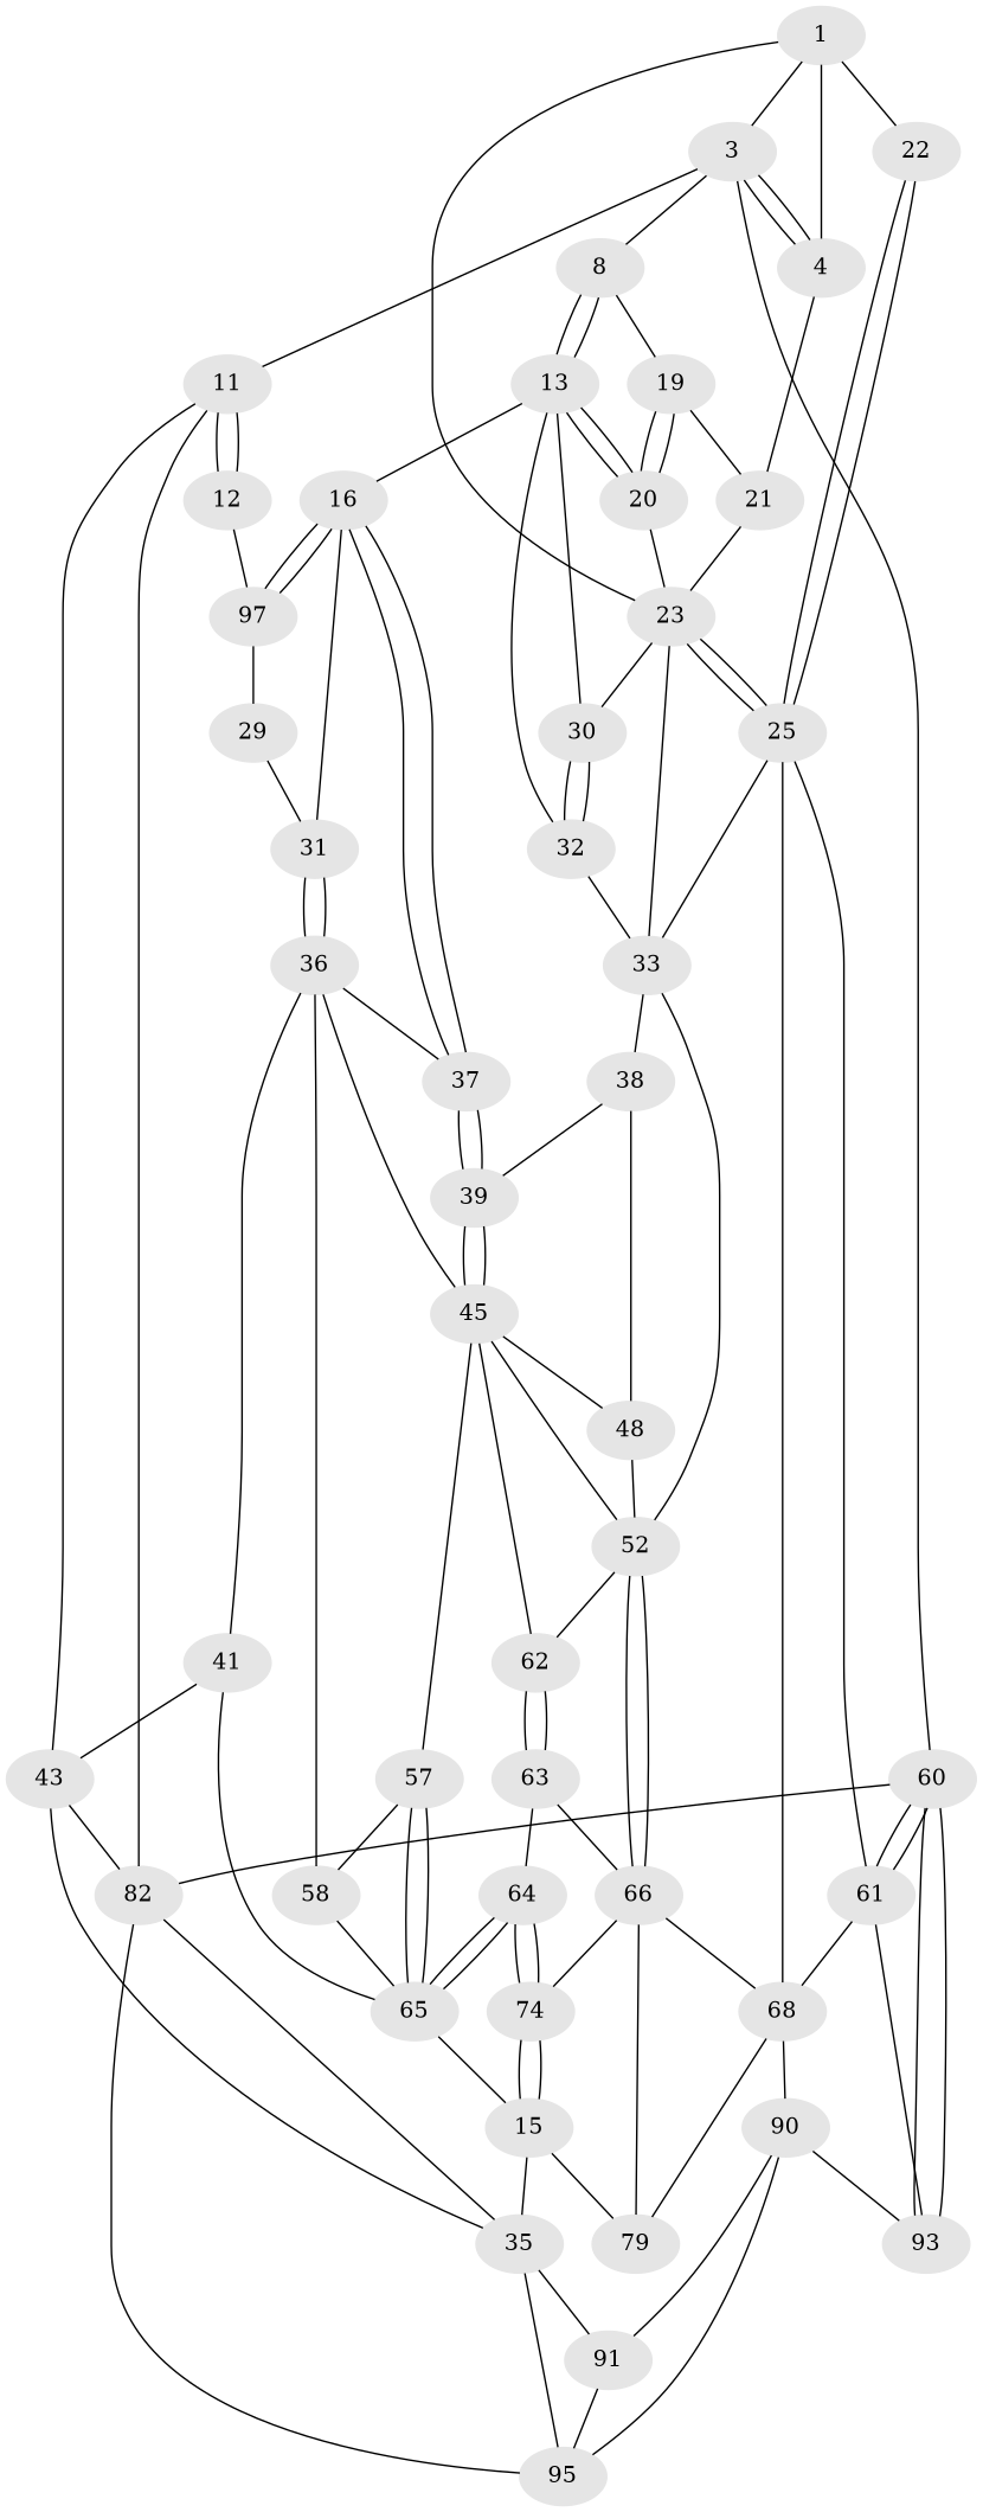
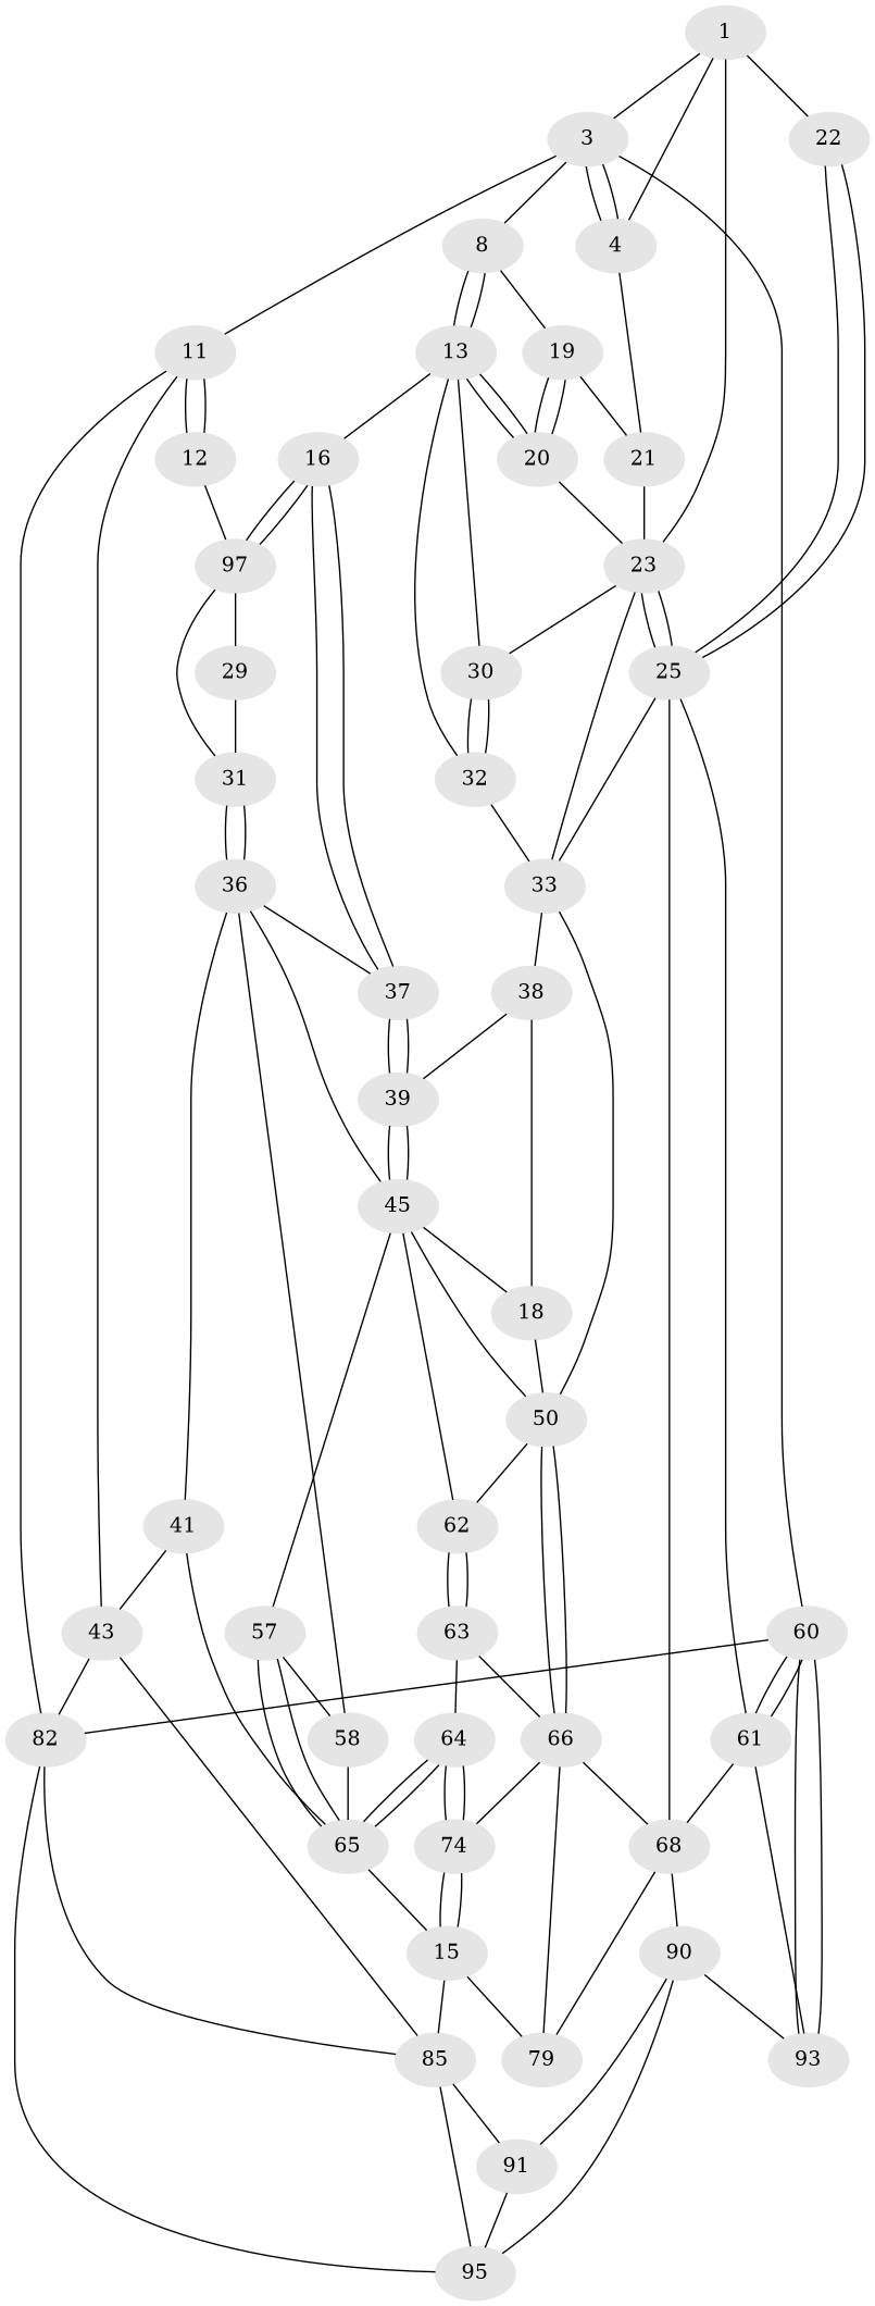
  graph {
    node [color=gray90 style=filled]
    1 [super="+5+2"]
    3 [super="+10"]
    4 [super="+7"]
    22
    23 [super="+24"]
    8 [super="+9"]
    11 [super="+28"]
    60
    21
    25 [super="+49"]
    30
    33 [super="+51+34"]
    13 [super="+14"]
    19
    12
    43 [super="+81"]
    82 [super="+83"]
    61 [super="+88"]
    93
    16
    20
    32
    n23 [label=97 super="+18"]
    29
    31
-   85 [super="+92+86" label=35]
+   85 [super="+92+86"]
    95 [super="+96"]
    37
    39
    36 [super="+40"]
    68 [super="+69"]
    38 [super="+44"]
-   52 [super="+53"]
+   52 [super="+53" label=50]
    79
    90 [super="+94"]
    41 [super="+42"]
    45 [super="+46"]
    58
-   48
+   48 [label=18]
    62
    66 [super="+67"]
    65 [super="+71"]
    57
    n44 [label=15 super="+76+80"]
    91
    63
    74
    64
    1 -- 3
    1 -- 4
    1 -- 22 [weight=2]
    1 -- 23
    3 -- 4
    3 -- 4
    3 -- 8
    3 -- 11
    3 -- 60
    4 -- 21
    22 -- 25
    22 -- 25
    23 -- 25
    23 -- 25
    23 -- 30
    23 -- 33
    8 -- 13
    8 -- 13
    8 -- 19
    11 -- 12
    11 -- 12
    11 -- 43
    11 -- 82
    60 -- 82
    60 -- 61
    60 -- 61
    60 -- 93
    60 -- 93
    21 -- 23
    25 -- 33
    25 -- 61
    25 -- 68
    30 -- 32
    30 -- 32
    33 -- 38 [weight=2]
    33 -- 52
    13 -- 30
    13 -- 16
    13 -- 20
    13 -- 20
    13 -- 32
    19 -- 21
    19 -- 20
    19 -- 20
    12 -- n23
    43 -- 82
    43 -- 85
    82 -- 85
    82 -- 95
    61 -- 93
    61 -- 68
    16 -- n23
    16 -- n23
    16 -- 37
    16 -- 37
    20 -- 23
    32 -- 33
    n23 -- 29
-   16 -- 31
+   n23 -- 31
    29 -- 31
    31 -- 36
    31 -- 36
    85 -- 95
    85 -- 91
    37 -- 39
    37 -- 39
    39 -- 45
    39 -- 45
    36 -- 37
    36 -- 41 [weight=2]
    36 -- 45
    36 -- 58
    68 -- 79
    68 -- 90
    38 -- 39
    38 -- 48
    52 -- 62
    52 -- 66
    52 -- 66
    90 -- 93
    90 -- 95
    90 -- 91
    41 -- 43 [weight=2]
    41 -- 65
    45 -- 52
    45 -- 48
    45 -- 62
    45 -- 57
    58 -- 65
    48 -- 52
    62 -- 63
    62 -- 63
    66 -- 68
    66 -- 79
    66 -- 74
    65 -- n44
    57 -- 58
    57 -- 65
    57 -- 65
    n44 -- 85 [weight=2]
    n44 -- 79
    91 -- 95
    63 -- 66
    63 -- 64
    74 -- n44
    74 -- n44
    64 -- 65
    64 -- 65
    64 -- 74
    64 -- 74
  }
